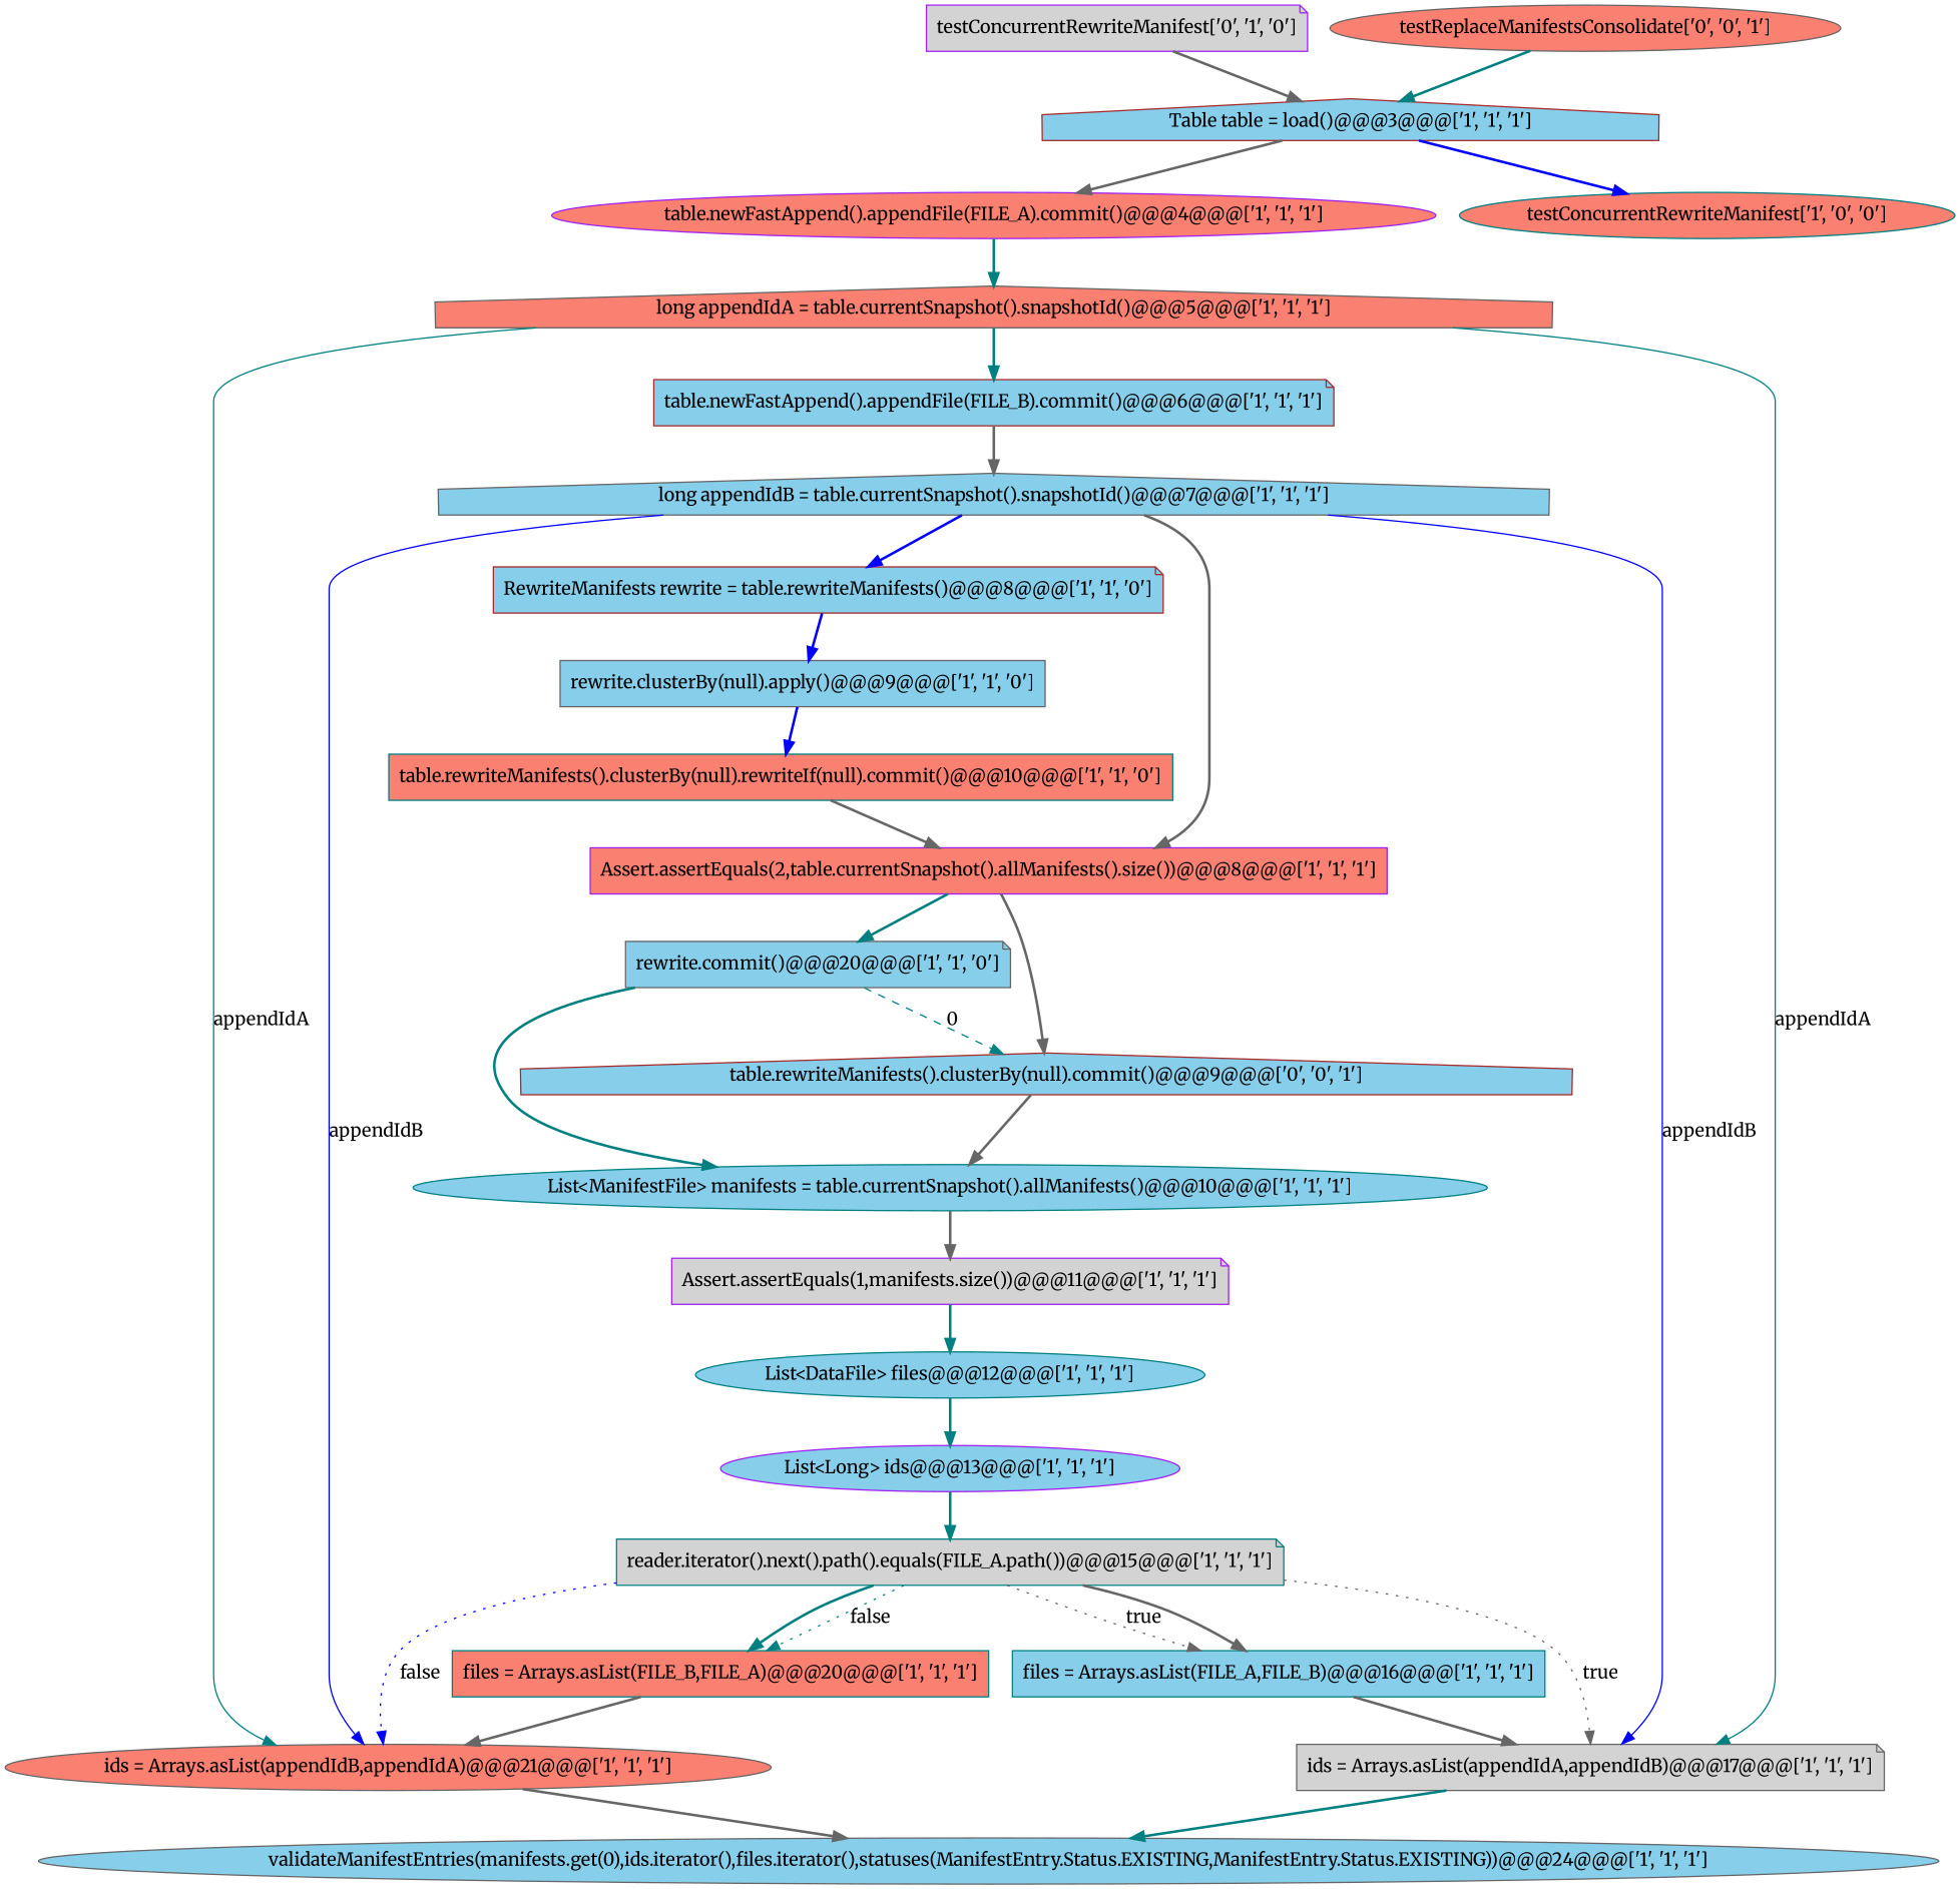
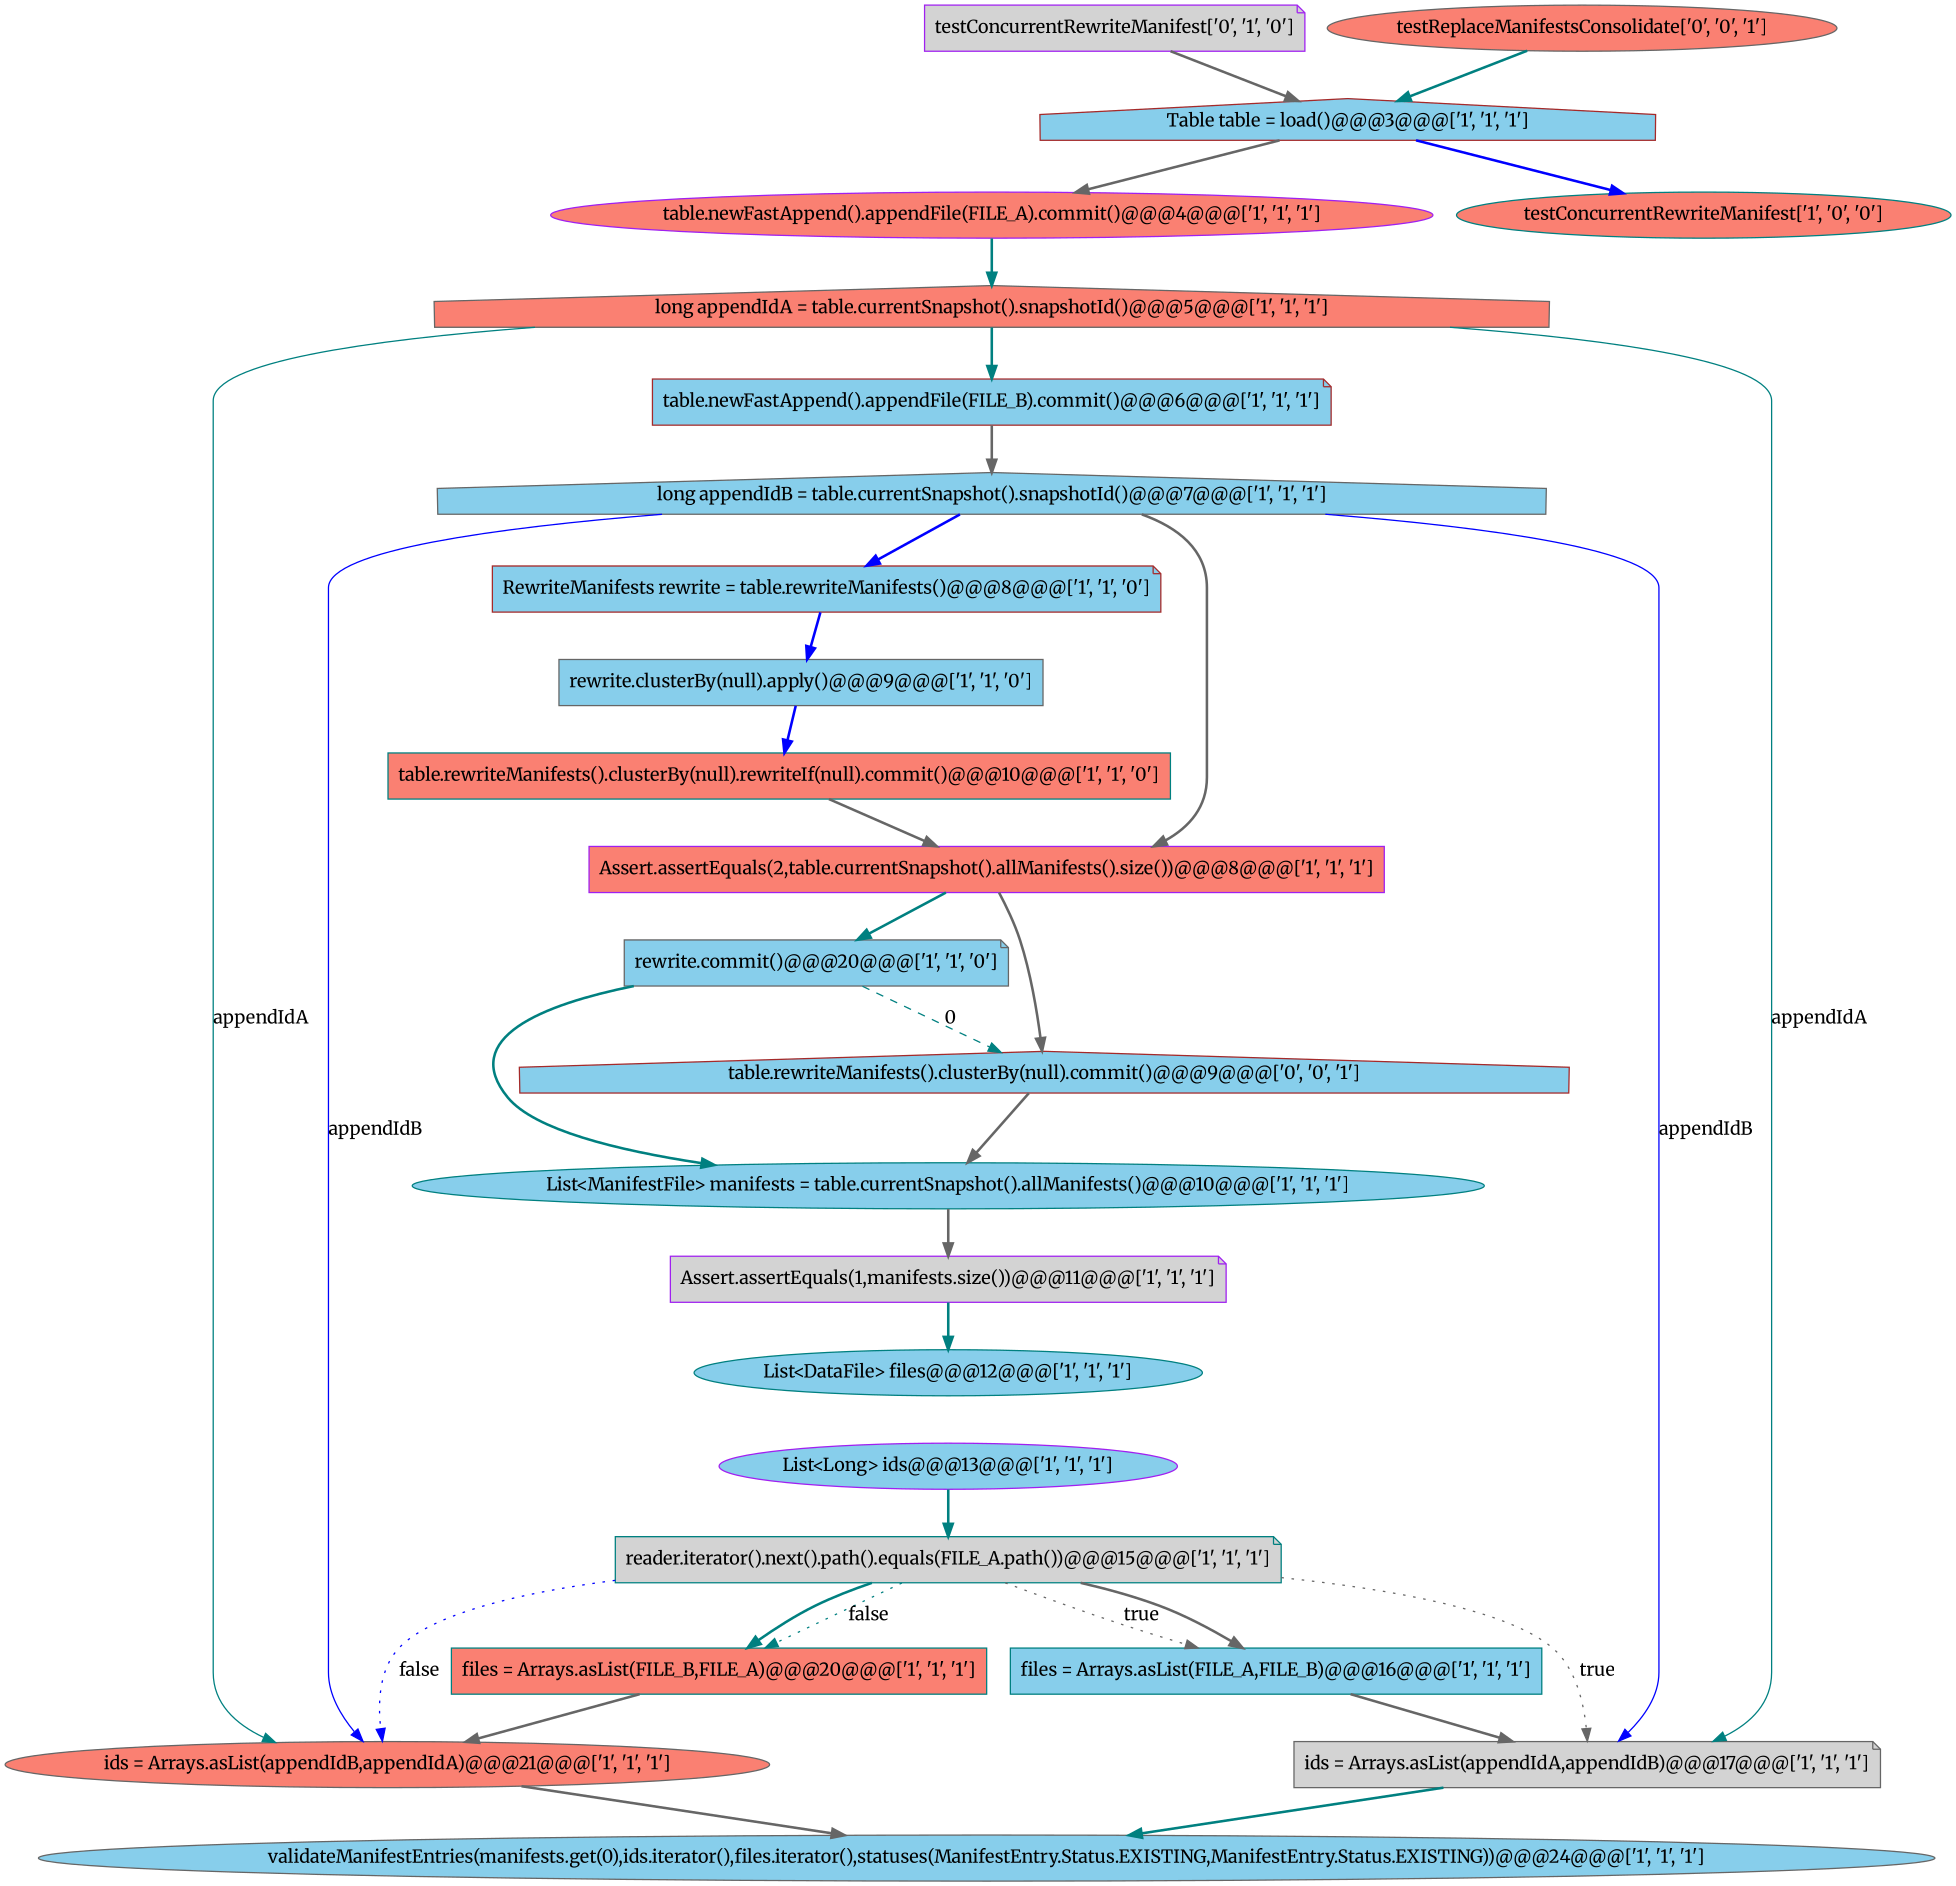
  digraph {
    fontname=Merriweather
    node [color=gray40 fillcolor=skyblue fontname=Merriweather shape=ellipse style=filled]
    edge [color=gray40 fontname=Merriweather style=bold]
    n1 [label="validateManifestEntries(manifests.get(0),ids.iterator(),files.iterator(),statuses(ManifestEntry.Status.EXISTING,ManifestEntry.Status.EXISTING))@@@24@@@['1', '1', '1']"]
    n2 [color=teal label="List<ManifestFile> manifests = table.currentSnapshot().allManifests()@@@10@@@['1', '1', '1']"]
    n3 [color=purple fillcolor=lightgrey label="Assert.assertEquals(1,manifests.size())@@@11@@@['1', '1', '1']" shape=note]
    n4 [color=teal label="List<DataFile> files@@@12@@@['1', '1', '1']"]
    n5 [color=brown label="RewriteManifests rewrite = table.rewriteManifests()@@@8@@@['1', '1', '0']" shape=note]
    n6 [label="rewrite.clusterBy(null).apply()@@@9@@@['1', '1', '0']" shape=box]
    n7 [color=teal fillcolor=salmon label="table.rewriteManifests().clusterBy(null).rewriteIf(null).commit()@@@10@@@['1', '1', '0']" shape=box]
    n8 [fillcolor=salmon label="long appendIdA = table.currentSnapshot().snapshotId()@@@5@@@['1', '1', '1']" shape=house]
    n9 [fillcolor=salmon label="ids = Arrays.asList(appendIdB,appendIdA)@@@21@@@['1', '1', '1']"]
    n10 [fillcolor=lightgrey label="ids = Arrays.asList(appendIdA,appendIdB)@@@17@@@['1', '1', '1']" shape=note]
    n11 [color=brown label="table.newFastAppend().appendFile(FILE_B).commit()@@@6@@@['1', '1', '1']" shape=note]
    n12 [label="long appendIdB = table.currentSnapshot().snapshotId()@@@7@@@['1', '1', '1']" shape=house]
    n13 [color=purple label="List<Long> ids@@@13@@@['1', '1', '1']"]
    n14 [color=purple fillcolor=lightgrey label="testConcurrentRewriteManifest['0', '1', '0']" shape=note]
    n15 [color=brown label="Table table = load()@@@3@@@['1', '1', '1']" shape=house]
    n16 [color=purple fillcolor=salmon label="table.newFastAppend().appendFile(FILE_A).commit()@@@4@@@['1', '1', '1']"]
    n17 [color=teal fillcolor=salmon label="testConcurrentRewriteManifest['1', '0', '0']"]
    n18 [color=purple fillcolor=salmon label="Assert.assertEquals(2,table.currentSnapshot().allManifests().size())@@@8@@@['1', '1', '1']" shape=box]
    n19 [label="rewrite.commit()@@@20@@@['1', '1', '0']" shape=note]
    n20 [color=brown label="table.rewriteManifests().clusterBy(null).commit()@@@9@@@['0', '0', '1']" shape=house]
    n21 [color=teal label="files = Arrays.asList(FILE_A,FILE_B)@@@16@@@['1', '1', '1']" shape=box]
    n22 [color=teal fillcolor=salmon label="files = Arrays.asList(FILE_B,FILE_A)@@@20@@@['1', '1', '1']" shape=box]
    n23 [color=teal fillcolor=lightgrey label="reader.iterator().next().path().equals(FILE_A.path())@@@15@@@['1', '1', '1']" shape=note]
    n24 [fillcolor=salmon label="testReplaceManifestsConsolidate['0', '0', '1']"]
    n2 -> n3
    n3 -> n4 [color=teal]
-   n4 -> n13 [color=teal]
    n5 -> n6 [color=blue]
    n6 -> n7 [color=blue]
    n7 -> n18
    n8 -> n9 [color=teal label=appendIdA style=solid]
    n8 -> n10 [color=teal label=appendIdA style=solid]
    n8 -> n11 [color=teal]
    n9 -> n1
    n10 -> n1 [color=teal]
    n11 -> n12
    n12 -> n5 [color=blue]
    n12 -> n9 [color=blue label=appendIdB style=solid]
    n12 -> n10 [color=blue label=appendIdB style=solid]
    n12 -> n18
    n13 -> n23 [color=teal]
    n14 -> n15
    n15 -> n16
    n15 -> n17 [color=blue]
    n16 -> n8 [color=teal]
    n18 -> n19 [color=teal]
    n18 -> n20
    n19 -> n2 [color=teal]
    n19 -> n20 [color=teal label=0 style=dashed]
    n20 -> n2
    n21 -> n10
    n22 -> n9
    n23 -> n9 [color=blue label=false style=dotted]
    n23 -> n10 [label=true style=dotted]
    n23 -> n21 [label=true style=dotted]
    n23 -> n21
    n23 -> n22 [color=teal label=false style=dotted]
    n23 -> n22 [color=teal]
    n24 -> n15 [color=teal]
  }
